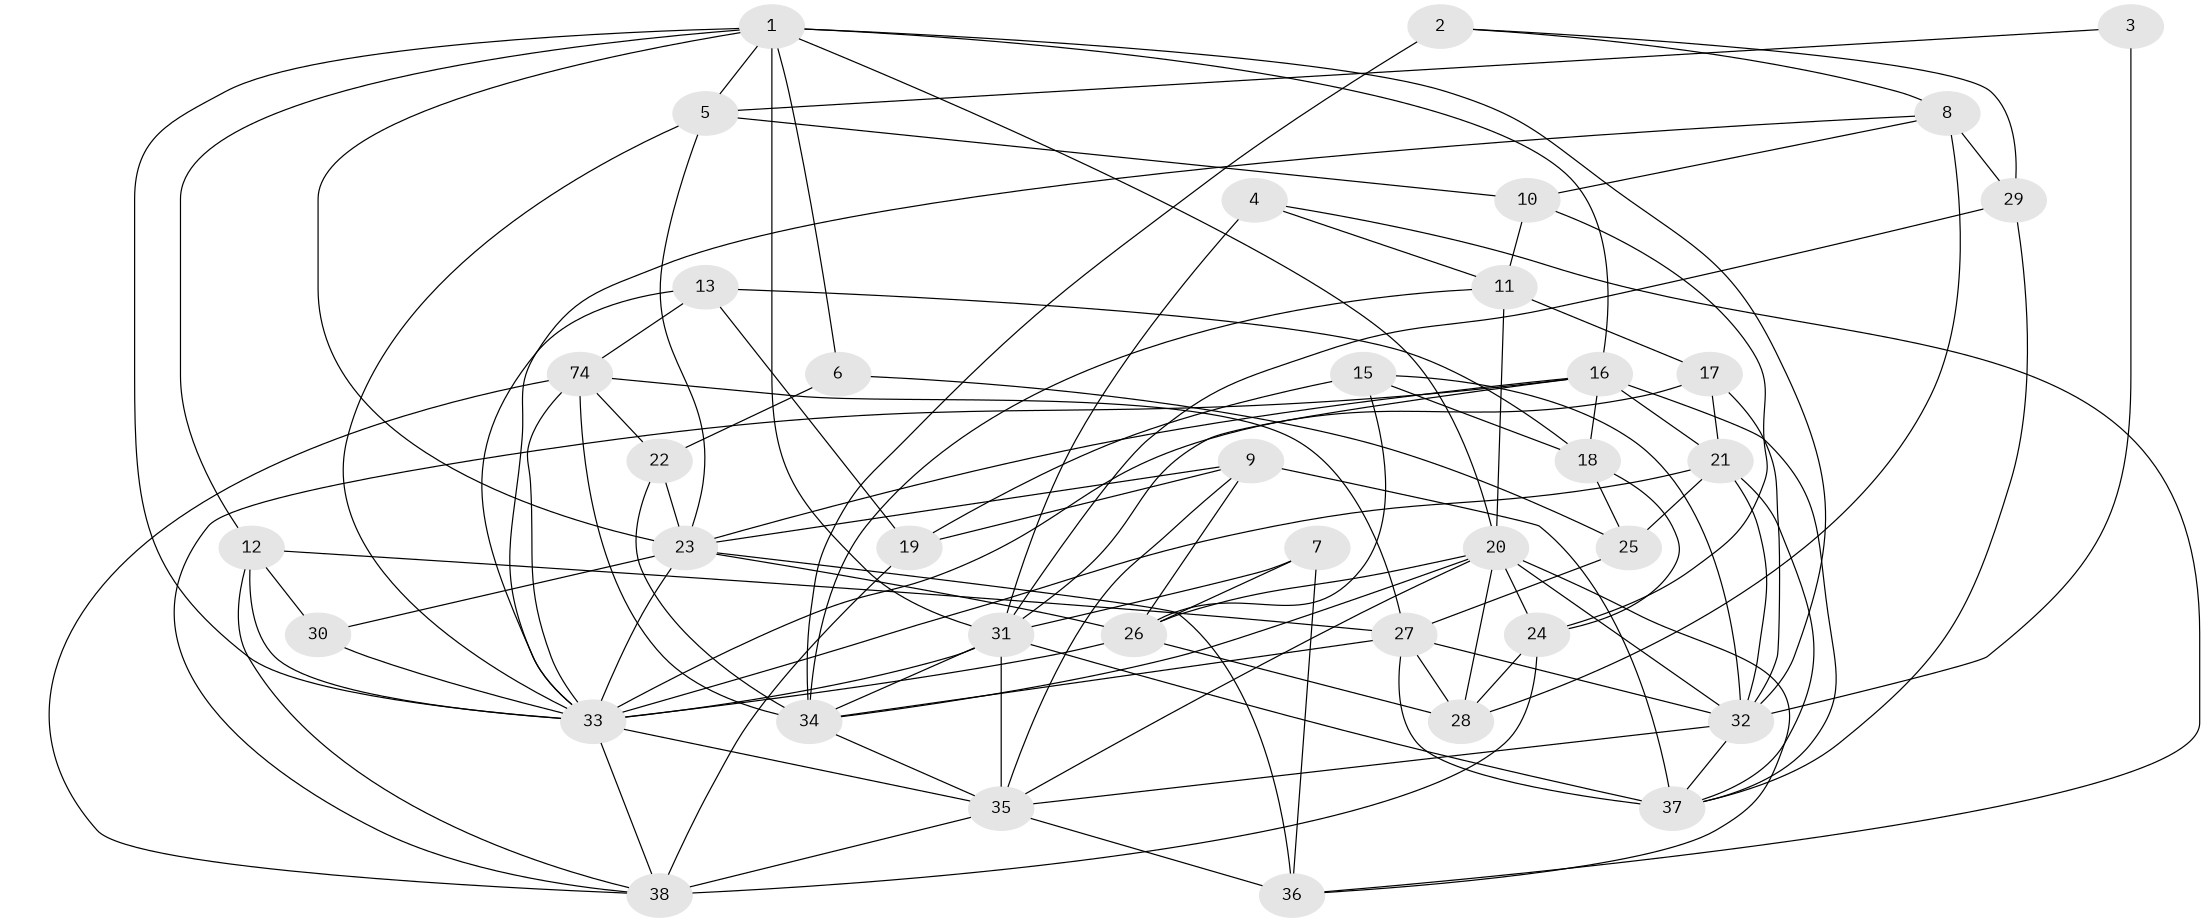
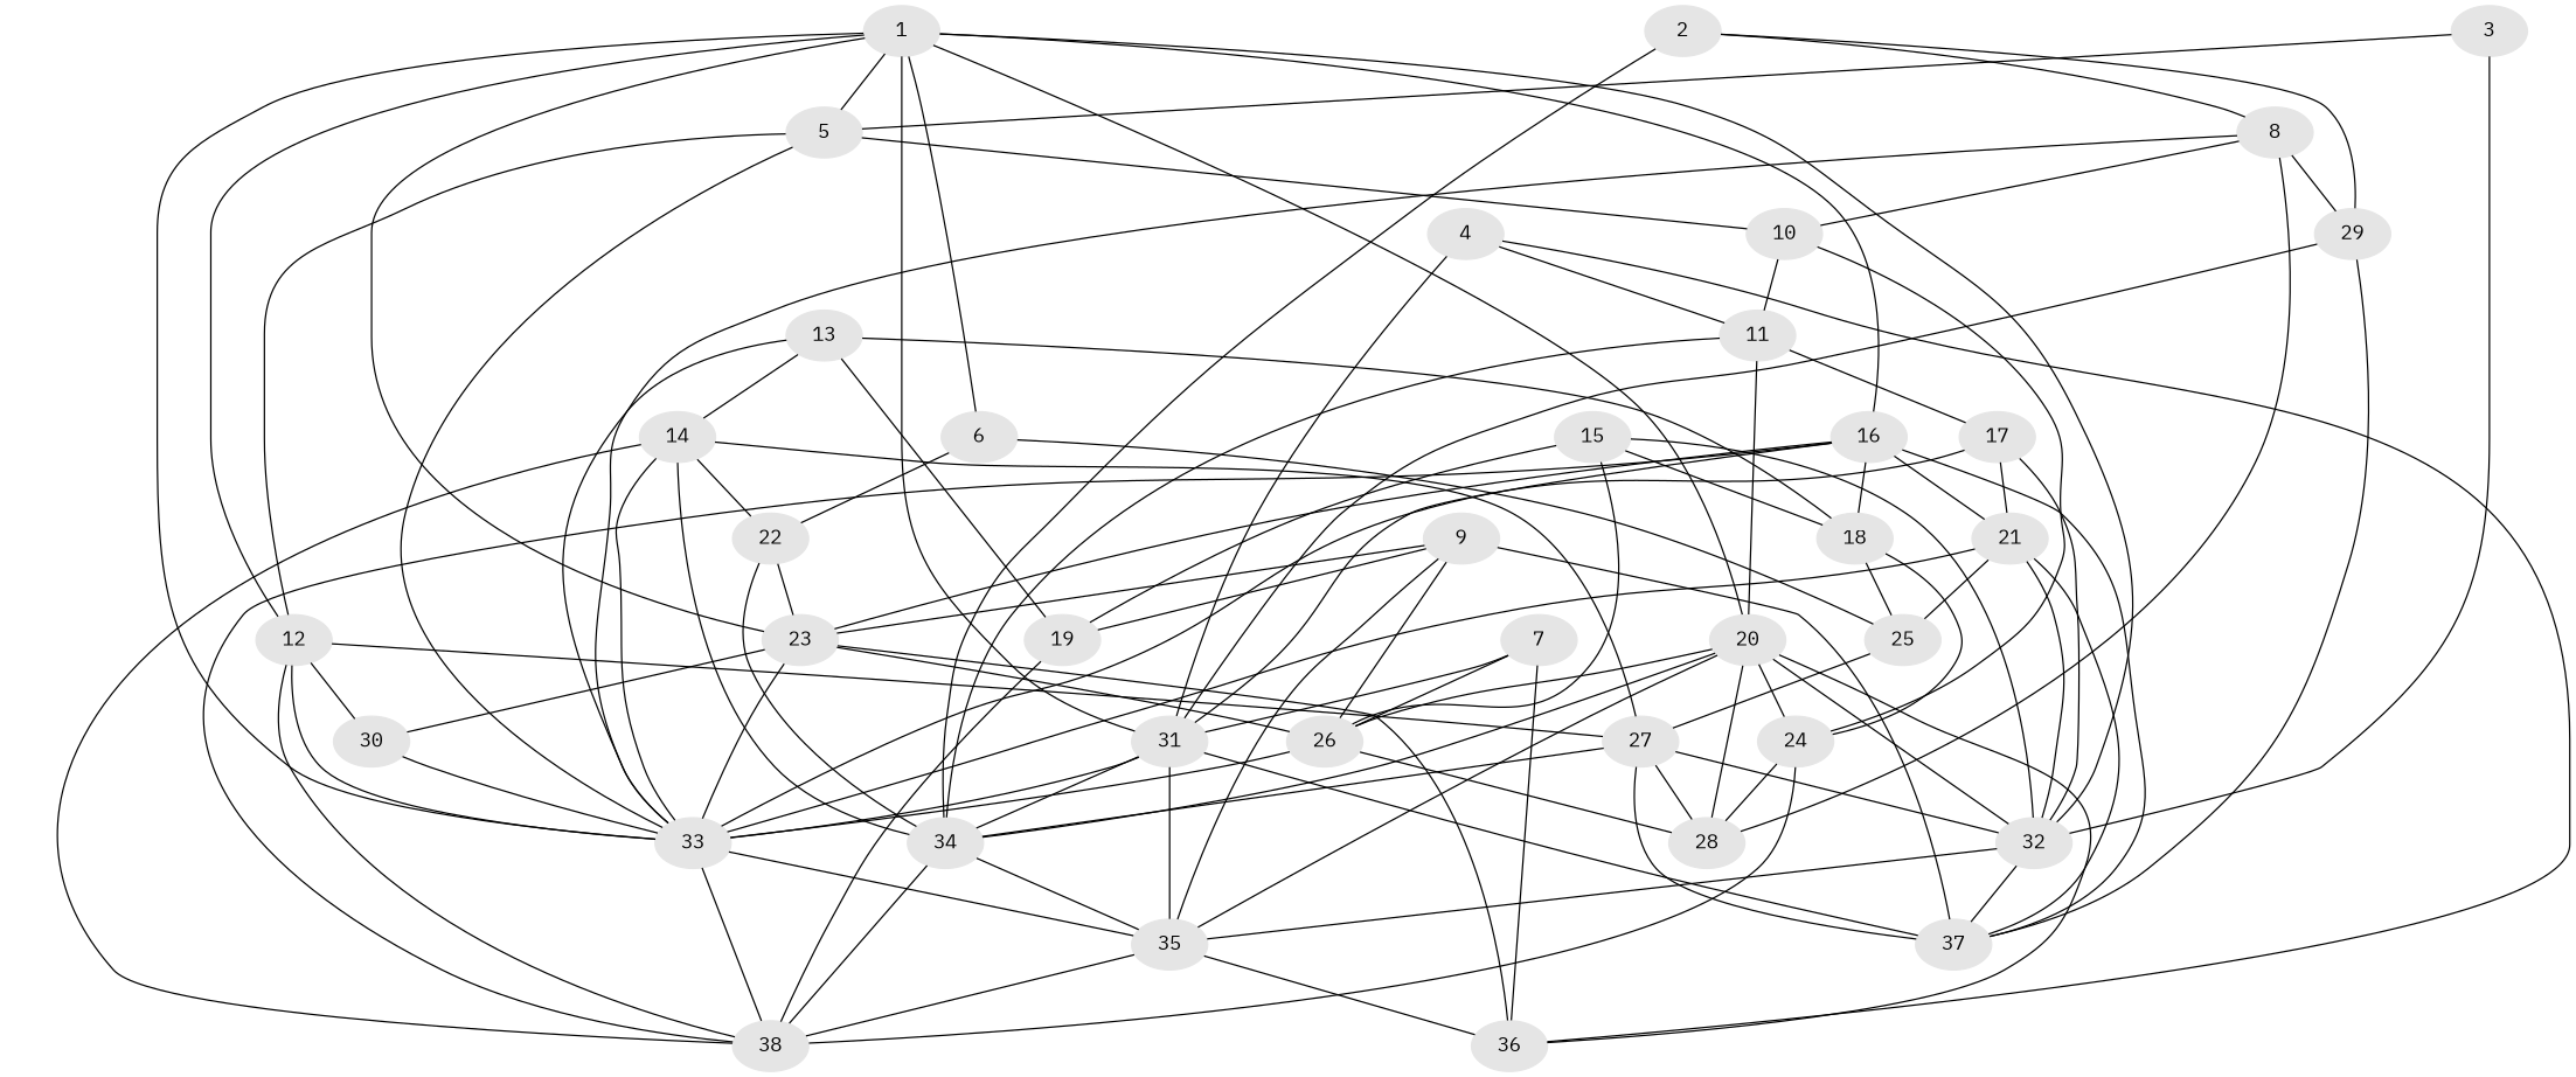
  graph {
    fontname="IBM Plex Mono"
    node [color=gray90 fontname="IBM Plex Mono" style=filled]
    edge [fontname="IBM Plex Mono" weight=1.0]
    1
    5
    6
    12
    16
    20
    23
    31
    32
    33
    10
    22
    25
    27
    30
    38
    37
    18
    21
    34
    36
    26
    28
    35
    24
    2
    8
    29
    3
    4
    11
    17
    7
    9
    19
-   14 [label=74]
+   14
    13
    15
    1 -- 5 [weight=2.0]
    1 -- 6
    1 -- 12
    1 -- 16 [weight=2.0]
    1 -- 20
    1 -- 23
    1 -- 31
    1 -- 32
    1 -- 33
-   5 -- 23
+   5 -- 12
    5 -- 33
    5 -- 10
    6 -- 22
    6 -- 25
    12 -- 33
    12 -- 27
    12 -- 30 [weight=2.0]
    12 -- 38
    16 -- 23
    16 -- 31
    16 -- 38
    16 -- 37
    16 -- 18
    16 -- 21
    20 -- 32
    20 -- 34 [weight=2.0]
    20 -- 36
    20 -- 26
    20 -- 28
    20 -- 35
    20 -- 24
    23 -- 33 [weight=2.0]
    23 -- 30
    23 -- 36
    23 -- 26
    31 -- 33
    31 -- 37
    31 -- 34
    31 -- 35
    32 -- 37
    32 -- 35 [weight=2.0]
    33 -- 38
    33 -- 35 [weight=2.0]
    10 -- 24
    10 -- 11
    22 -- 23
    22 -- 34 [weight=2.0]
    25 -- 27
    27 -- 32
    27 -- 37
    27 -- 34
    27 -- 28
    30 -- 33
    18 -- 25
    18 -- 24 [weight=2.0]
    21 -- 32
    21 -- 33
    21 -- 25
    21 -- 37
+   34 -- 38
    34 -- 35
    26 -- 33
    26 -- 28
    35 -- 38 [weight=2.0]
    35 -- 36
    24 -- 38
    24 -- 28
    2 -- 34 [weight=2.0]
    2 -- 8
    2 -- 29
    8 -- 33
    8 -- 10
    8 -- 28
    8 -- 29
    29 -- 31
    29 -- 37
    3 -- 5
    3 -- 32 [weight=2.0]
    4 -- 31 [weight=2.0]
    4 -- 36
    4 -- 11
    11 -- 20
    11 -- 34
    11 -- 17
    17 -- 32
    17 -- 33
    17 -- 21
    7 -- 31
    7 -- 36
    7 -- 26
    9 -- 23
    9 -- 37 [weight=2.0]
    9 -- 26
    9 -- 35
    9 -- 19
    19 -- 38
    14 -- 33
    14 -- 22
    14 -- 27
    14 -- 38
    14 -- 34
    13 -- 33 [weight=2.0]
    13 -- 18
    13 -- 19
    13 -- 14
    15 -- 32
    15 -- 18
    15 -- 26
    15 -- 19
  }
